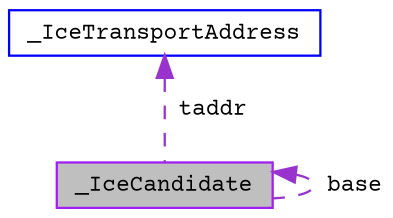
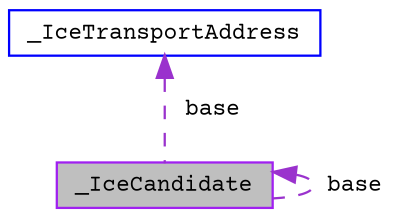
  digraph {
    fontname="Courier Prime"
    node [fontname="Courier Prime" fontsize=10 shape=record style=filled]
    edge [color=darkorchid3 dir=back fontname="Courier Prime" fontsize=10 labelfontname=Helvetica labelfontsize=10 style=dashed]
    n1 [color=purple fillcolor=grey75 fontcolor=black height=0.2 label=_IceCandidate width=0.4]
    n2 [color=blue fillcolor=white height=0.2 label=_IceTransportAddress width=0.4]
    n1 -> n1 [label=" base"]
-   n2 -> n1 [label=" taddr"]
+   n2 -> n1 [label=" base"]
  }
